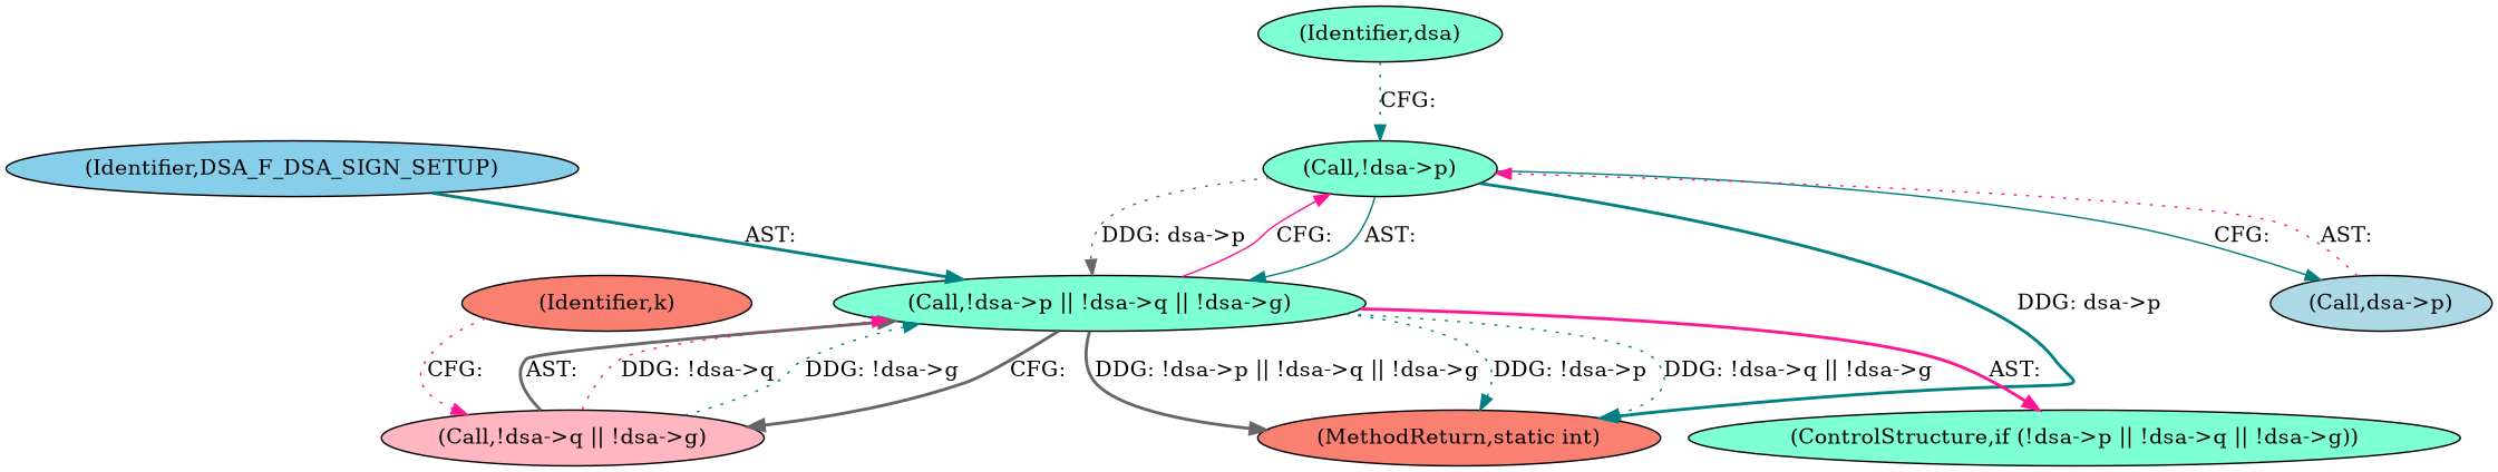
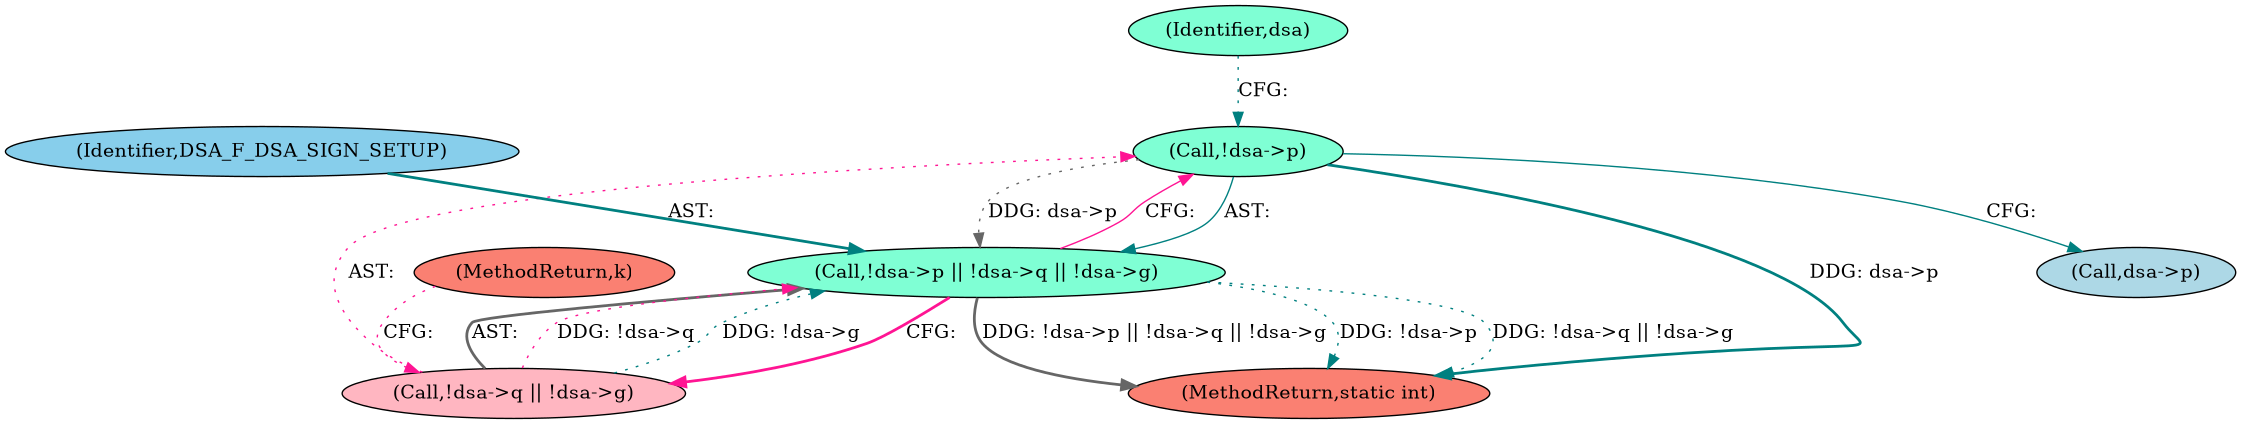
  digraph {
    fontname="DejaVu Serif"
    node [fillcolor=aquamarine fontname="DejaVu Serif" style=filled]
    edge [color=teal fontname="DejaVu Serif" style=dotted]
    n1 [label="(Call,!dsa->p)"]
    n2 [label="(Call,!dsa->p || !dsa->q || !dsa->g)"]
    n3 [fillcolor=lightblue label="(Call,dsa->p)"]
    n4 [fillcolor=salmon label="(MethodReturn,static int)"]
    n5 [fillcolor=lightpink label="(Call,!dsa->q || !dsa->g)"]
-   n6 [label="(ControlStructure,if (!dsa->p || !dsa->q || !dsa->g))"]
    n7 [label="(Identifier,dsa)"]
-   n8 [fillcolor=salmon label="(Identifier,k)"]
+   n8 [fillcolor=salmon label="(MethodReturn,k)"]
    n9 [fillcolor=skyblue label="(Identifier,DSA_F_DSA_SIGN_SETUP)"]
    n1 -> n2 [label="AST: " style=solid]
    n1 -> n2 [color=gray40 label="DDG: dsa->p"]
    n1 -> n3 [label="CFG: " style=solid]
    n1 -> n4 [label="DDG: dsa->p" style=bold]
    n2 -> n1 [color=deeppink label="CFG: " style=solid]
    n2 -> n4 [label="DDG: !dsa->p"]
    n2 -> n4 [label="DDG: !dsa->q || !dsa->g"]
    n2 -> n4 [color=gray40 label="DDG: !dsa->p || !dsa->q || !dsa->g" style=bold]
-   n2 -> n5 [color=gray40 label="CFG: " style=bold]
-   n2 -> n6 [color=deeppink label="AST: " style=bold]
-   n3 -> n1 [color=deeppink label="AST: "]
+   n2 -> n5 [color=deeppink label="CFG: " style=bold]
+   n5 -> n1 [color=deeppink label="AST: "]
    n5 -> n2 [color=gray40 label="AST: " style=bold]
    n5 -> n2 [color=deeppink label="DDG: !dsa->q"]
    n5 -> n2 [label="DDG: !dsa->g"]
    n7 -> n1 [label="CFG: "]
    n8 -> n5 [color=deeppink label="CFG: "]
    n9 -> n2 [label="AST: " style=bold]
  }
